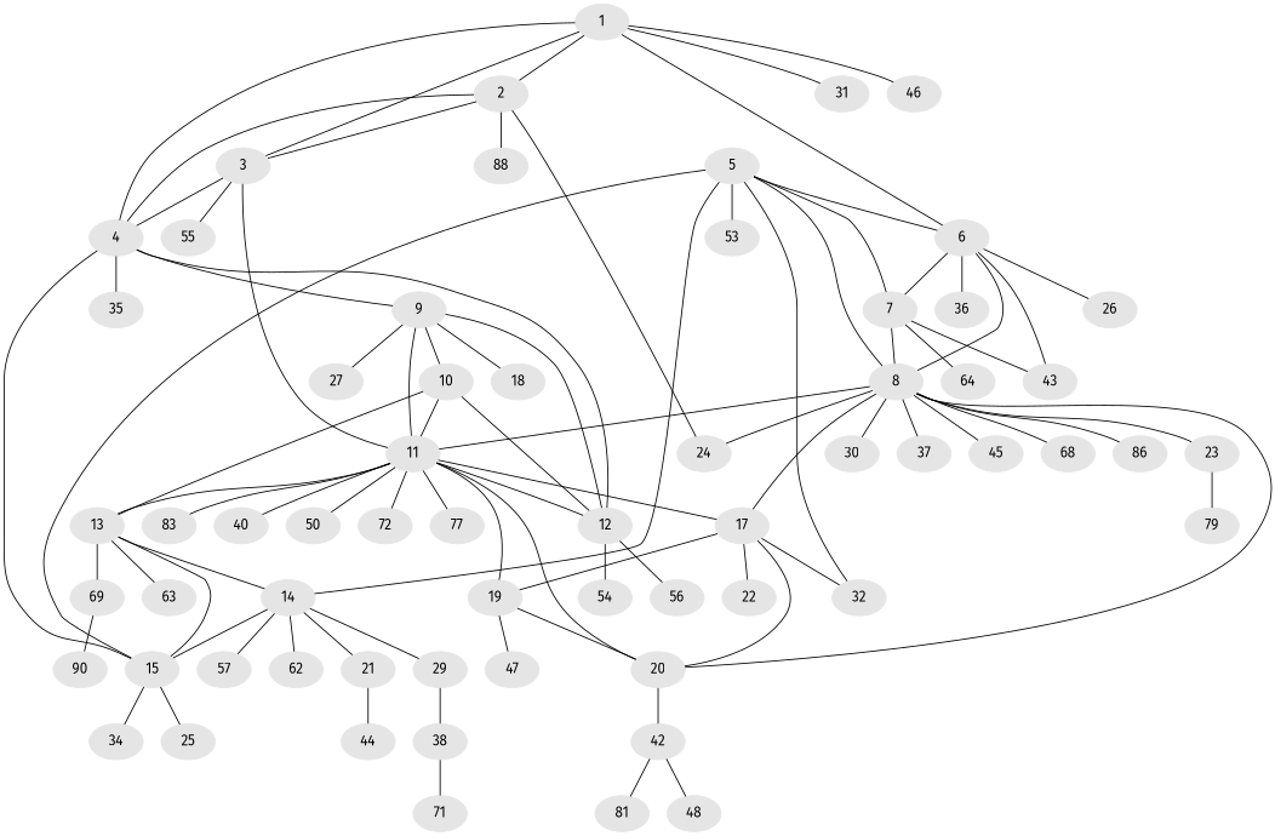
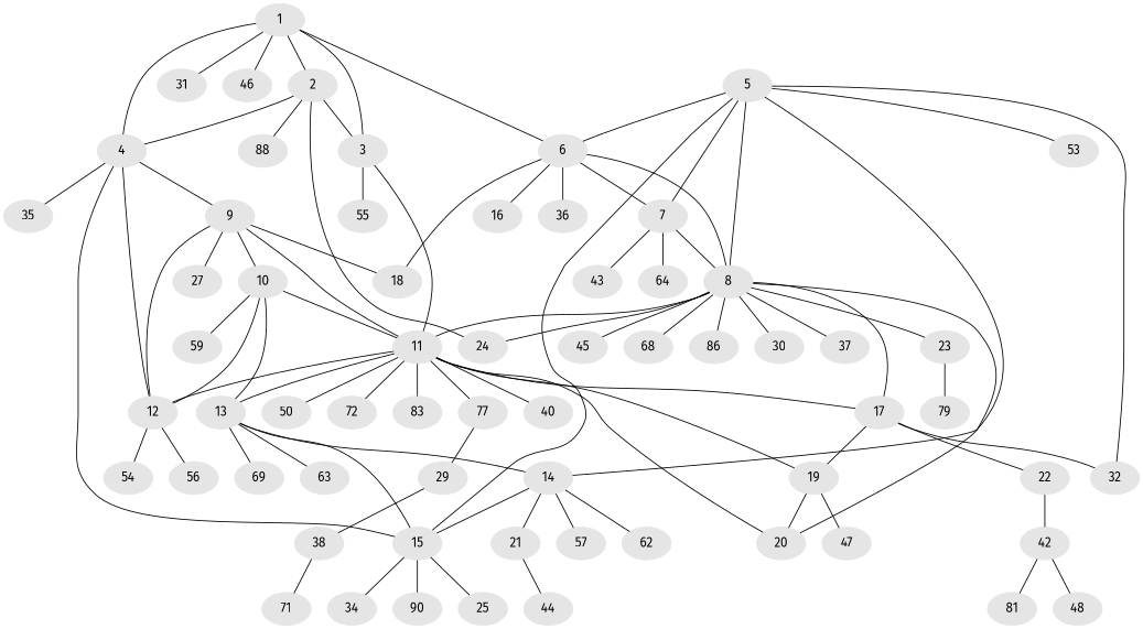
  graph {
    fontname="Fira Sans"
    node [color=gray90 fontname="Fira Sans" style=filled]
    edge [fontname="Fira Sans"]
    1 [super="+87"]
    2 [super="+52"]
    3 [super="+70"]
    4 [super="+33"]
    6 [super="+76"]
    31
    46
    24
    88 [super="+89"]
    11 [super="+18"]
    55
    9 [super="+39"]
    12 [super="+74"]
    15 [super="+16"]
    35
    7 [super="+80"]
    8 [super="+28"]
-   26 [super="+41"]
+   26 [super="+41" label=16]
    36
    n20 [label=18 super="+85"]
    17 [super="+78"]
    20 [super="+67"]
    13 [super="+66"]
    19 [super="+73"]
    40
    50
    72
    77
    83
    10
    27
    54 [super="+75"]
    56
    25
    34
    90
    5 [super="+49"]
    14 [super="+60"]
    32
    53
    43
    64 [super="+82"]
    23
    30
    37
    45
    68
    86
    21
    29 [super="+61"]
    57
    62
    22 [super="+84"]
    42
    79
+   59
    63
    69
    47
    44 [super="+65"]
    38 [super="+51"]
    48
    81
    71
    1 -- 2
    1 -- 3
    1 -- 4
    1 -- 6
    1 -- 31
    1 -- 46
    2 -- 3
    2 -- 4
    2 -- 24
    2 -- 88
-   3 -- 4
    3 -- 11
    3 -- 55
    4 -- 9
    4 -- 12
    4 -- 15
    4 -- 35
    6 -- 7
    6 -- 8
    6 -- 26
    6 -- 36
-   6 -- 43
+   6 -- n20
    11 -- 12
    11 -- 17
    11 -- 20
    11 -- 13
    11 -- 19
    11 -- 40
    11 -- 50
    11 -- 72
    11 -- 77
    11 -- 83
    9 -- 11
    9 -- 12
    9 -- n20
    9 -- 10
    9 -- 27
    12 -- 54
    12 -- 56
    15 -- 25
    15 -- 34
-   69 -- 90
+   15 -- 90
    7 -- 8
    7 -- 43
    7 -- 64
    8 -- 24
    8 -- 11
    8 -- 17
    8 -- 20
    8 -- 23
    8 -- 30
    8 -- 37
    8 -- 45
    8 -- 68
    8 -- 86
-   17 -- 20
    17 -- 19
    17 -- 32
    17 -- 22
-   20 -- 42
+   22 -- 42
    13 -- 15 [weight=2]
    13 -- 14
    13 -- 63
    13 -- 69
    19 -- 20
    19 -- 47
    10 -- 11
    10 -- 12
    10 -- 13
+   10 -- 59
    5 -- 6
    5 -- 15
    5 -- 7
    5 -- 8
    5 -- 14
    5 -- 32
    5 -- 53
    14 -- 15 [weight=2]
    14 -- 21
-   14 -- 29
+   77 -- 29
    14 -- 57
    14 -- 62
    23 -- 79
    21 -- 44
    29 -- 38
    42 -- 48
    42 -- 81
    38 -- 71
  }
